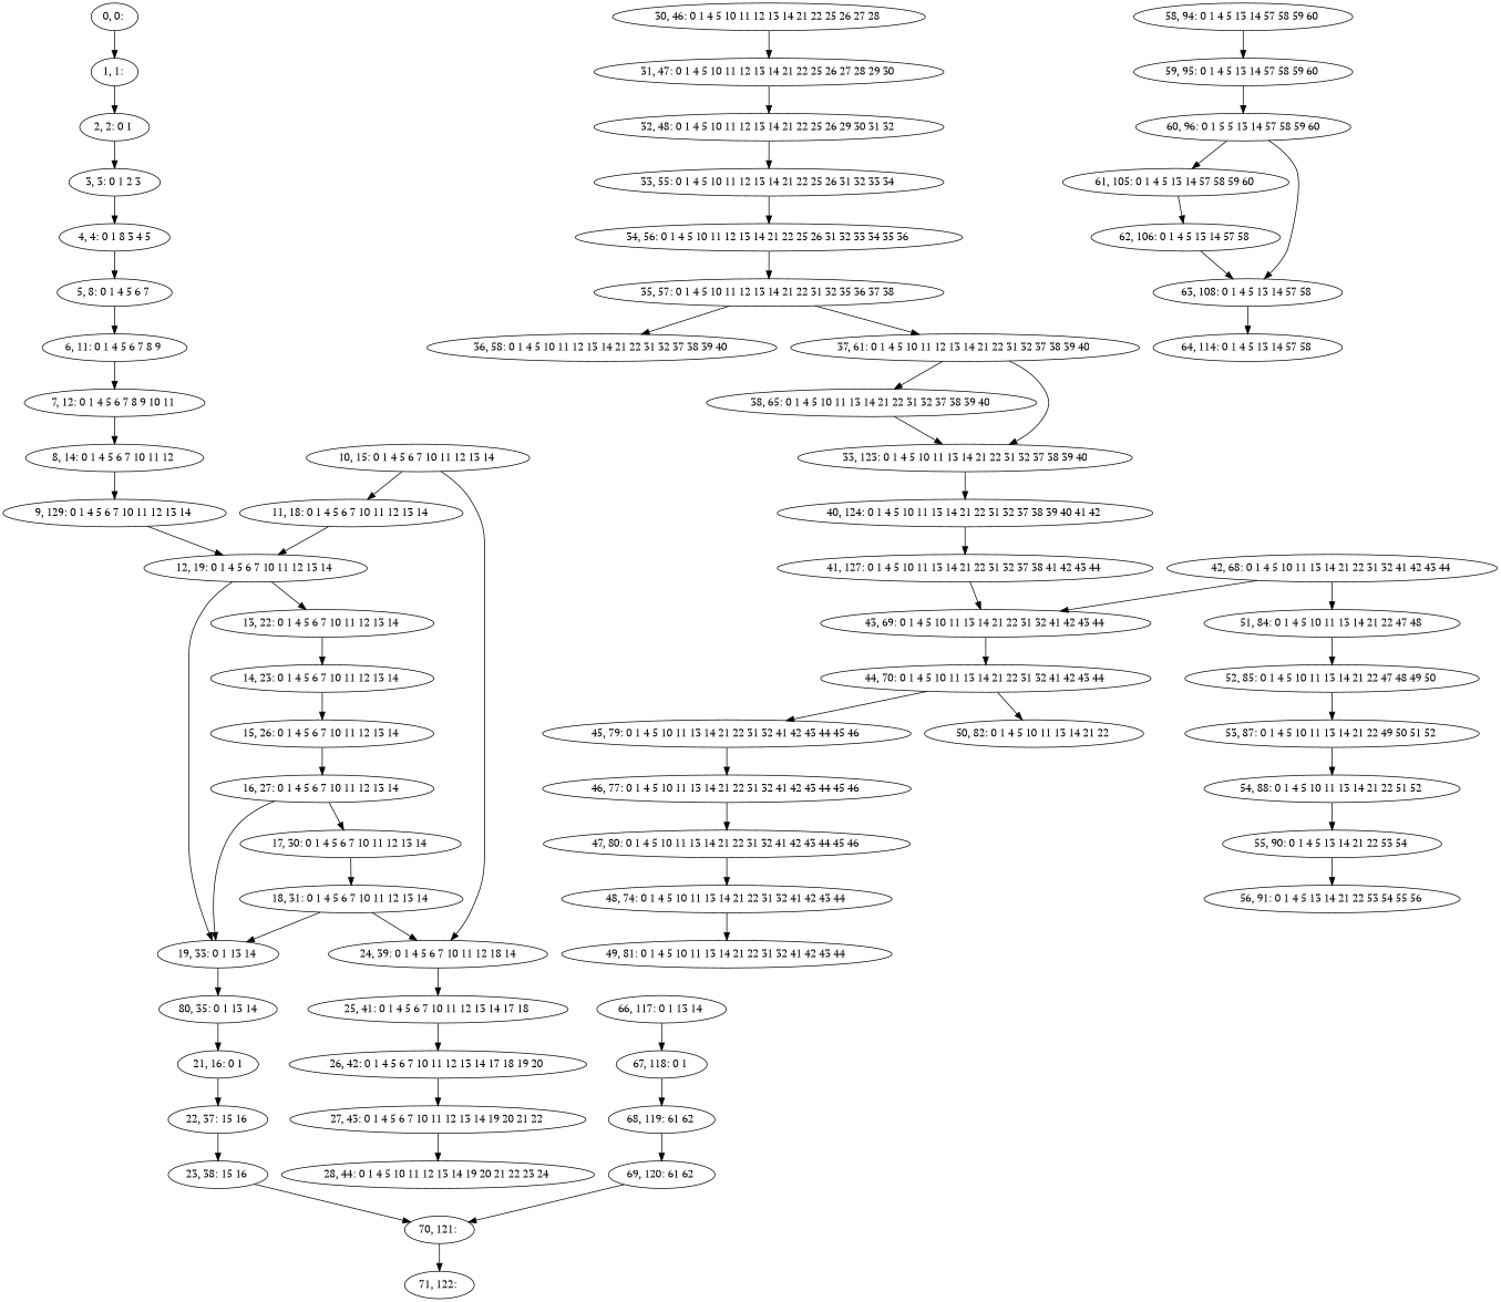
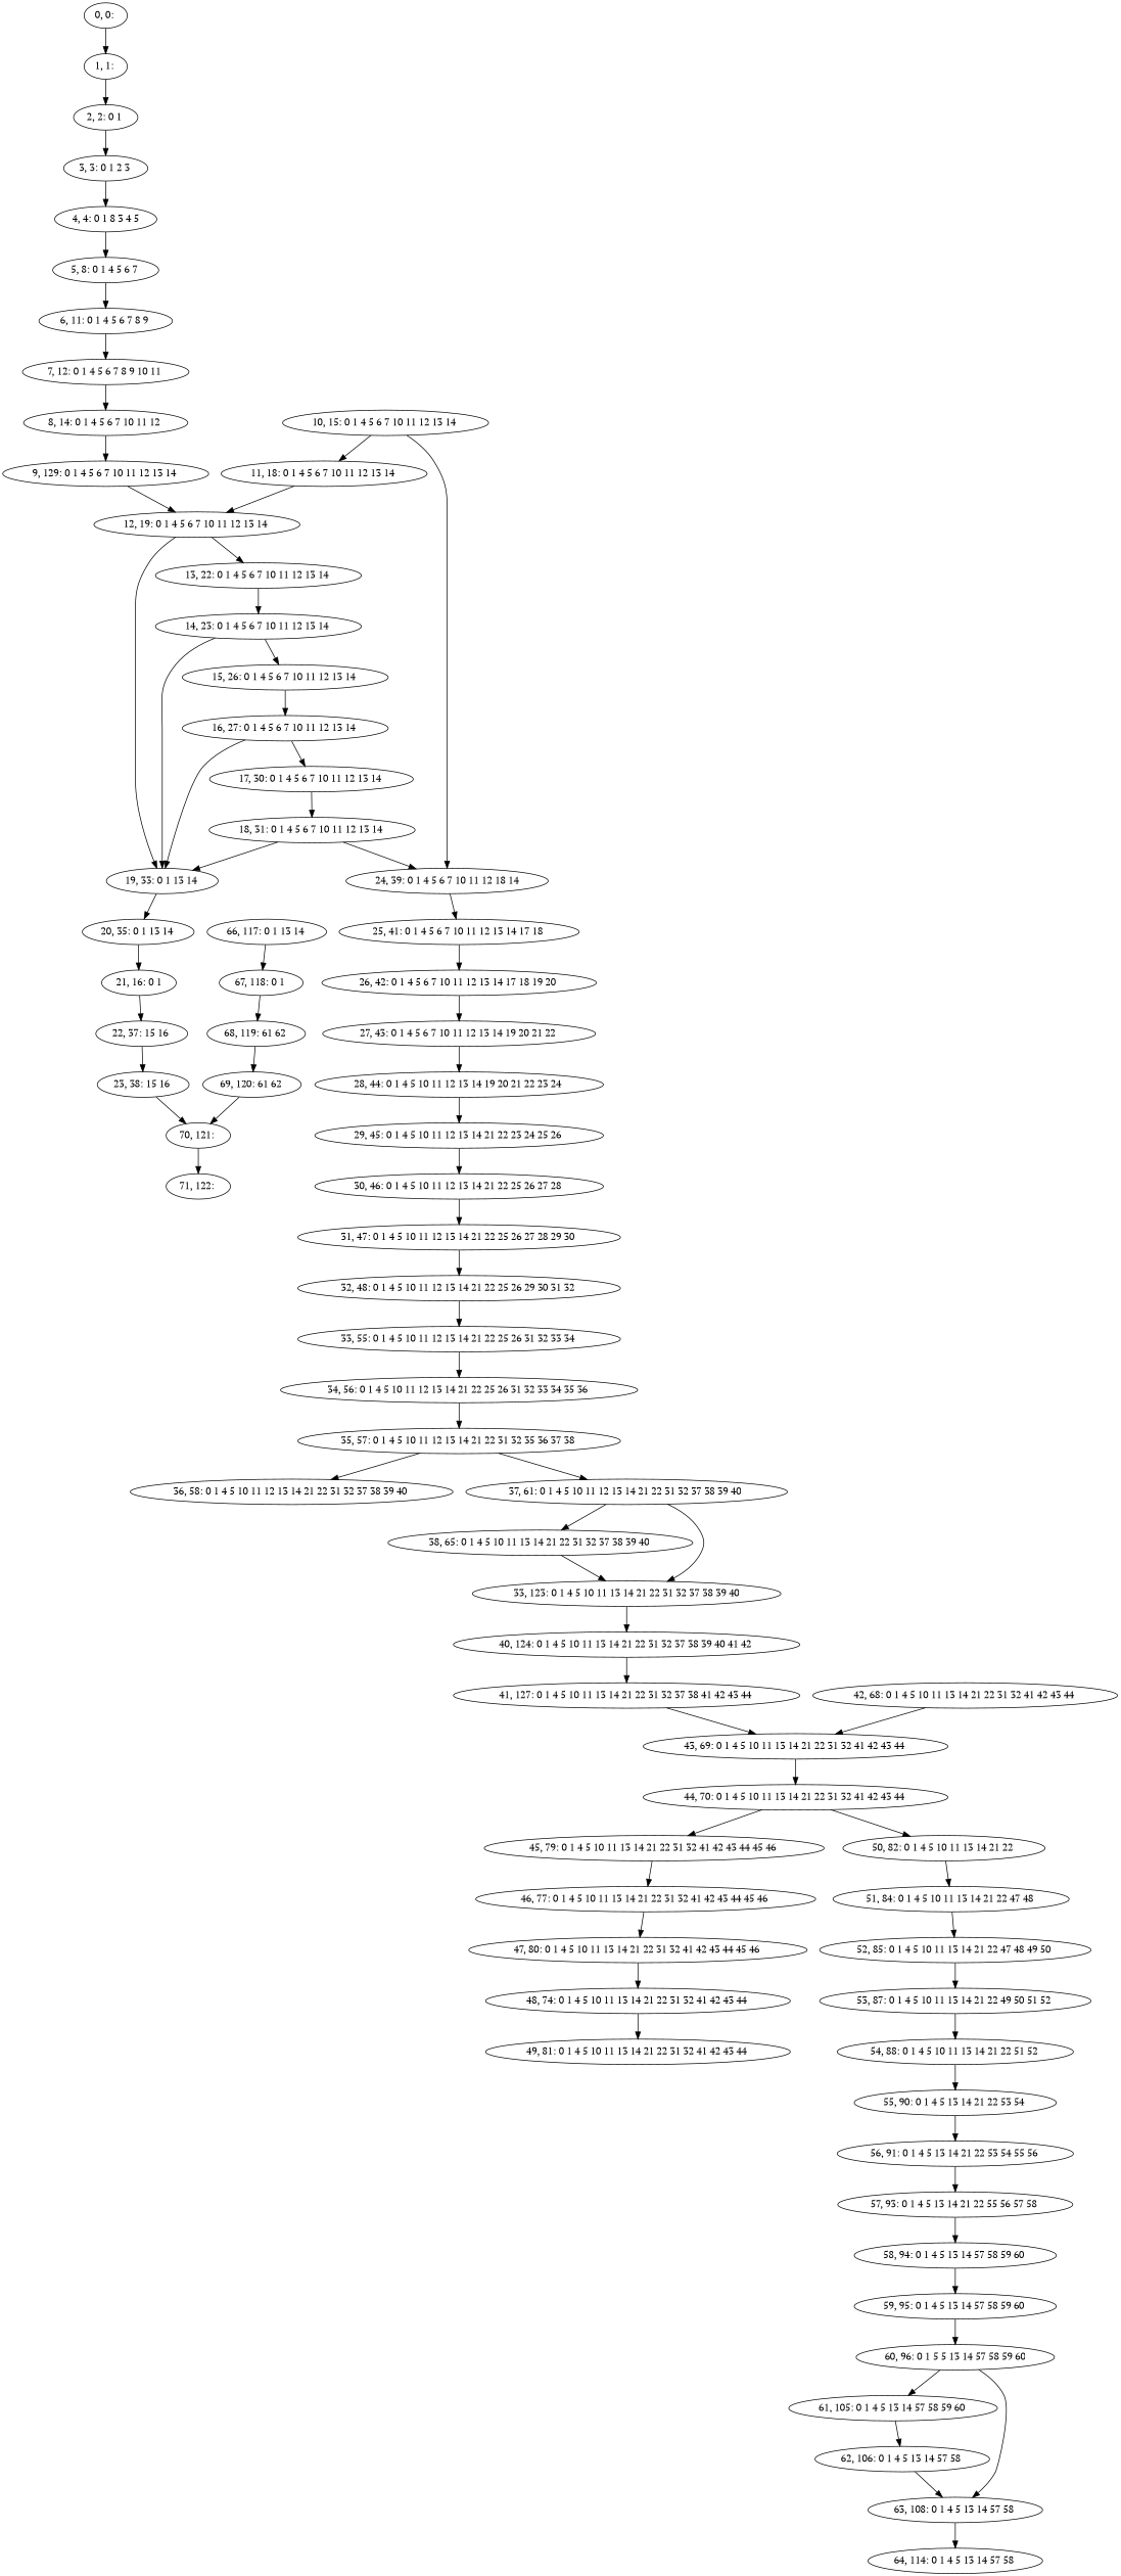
  digraph {
    fontname="PT Serif"
    node [fontname="PT Serif"]
    edge [fontname="PT Serif"]
    n1 [label="0, 0: "]
    n2 [label="1, 1: "]
    n3 [label="2, 2: 0 1 "]
    n4 [label="3, 3: 0 1 2 3 "]
    n5 [label="4, 4: 0 1 8 3 4 5"]
    n6 [label="5, 8: 0 1 4 5 6 7 "]
    n7 [label="6, 11: 0 1 4 5 6 7 8 9 "]
    n8 [label="7, 12: 0 1 4 5 6 7 8 9 10 11 "]
    n9 [label="8, 14: 0 1 4 5 6 7 10 11 12 "]
    n10 [label="9, 129: 0 1 4 5 6 7 10 11 12 13 14 "]
    n11 [label="12, 19: 0 1 4 5 6 7 10 11 12 13 14 "]
    n12 [label="10, 15: 0 1 4 5 6 7 10 11 12 13 14 "]
    n13 [label="11, 18: 0 1 4 5 6 7 10 11 12 13 14 "]
    n14 [label="24, 39: 0 1 4 5 6 7 10 11 12 18 14"]
    n15 [label="25, 41: 0 1 4 5 6 7 10 11 12 13 14 17 18 "]
    n16 [label="13, 22: 0 1 4 5 6 7 10 11 12 13 14 "]
    n17 [label="19, 33: 0 1 13 14 "]
    n18 [label="14, 23: 0 1 4 5 6 7 10 11 12 13 14 "]
-   n19 [label="80, 35: 0 1 13 14"]
+   n19 [label="20, 35: 0 1 13 14 "]
    n20 [label="15, 26: 0 1 4 5 6 7 10 11 12 13 14 "]
    n21 [label="16, 27: 0 1 4 5 6 7 10 11 12 13 14 "]
    n22 [label="17, 30: 0 1 4 5 6 7 10 11 12 13 14 "]
    n23 [label="18, 31: 0 1 4 5 6 7 10 11 12 13 14 "]
    n24 [label="21, 16: 0 1"]
    n25 [label="22, 37: 15 16 "]
    n26 [label="23, 38: 15 16 "]
    n27 [label="70, 121: "]
    n28 [label="71, 122: "]
    n29 [label="26, 42: 0 1 4 5 6 7 10 11 12 13 14 17 18 19 20 "]
    n30 [label="27, 43: 0 1 4 5 6 7 10 11 12 13 14 19 20 21 22 "]
    n31 [label="28, 44: 0 1 4 5 10 11 12 13 14 19 20 21 22 23 24 "]
+   n32 [label="29, 45: 0 1 4 5 10 11 12 13 14 21 22 23 24 25 26 "]
    n33 [label="30, 46: 0 1 4 5 10 11 12 13 14 21 22 25 26 27 28 "]
    n34 [label="31, 47: 0 1 4 5 10 11 12 13 14 21 22 25 26 27 28 29 30 "]
    n35 [label="32, 48: 0 1 4 5 10 11 12 13 14 21 22 25 26 29 30 31 32 "]
    n36 [label="33, 55: 0 1 4 5 10 11 12 13 14 21 22 25 26 31 32 33 34 "]
    n37 [label="34, 56: 0 1 4 5 10 11 12 13 14 21 22 25 26 31 32 33 34 35 36 "]
    n38 [label="35, 57: 0 1 4 5 10 11 12 13 14 21 22 31 32 35 36 37 38 "]
    n39 [label="36, 58: 0 1 4 5 10 11 12 13 14 21 22 31 32 37 38 39 40 "]
    n40 [label="37, 61: 0 1 4 5 10 11 12 13 14 21 22 31 32 37 38 39 40 "]
    n41 [label="38, 65: 0 1 4 5 10 11 13 14 21 22 31 32 37 38 39 40 "]
    n42 [label="33, 123: 0 1 4 5 10 11 13 14 21 22 31 32 37 38 39 40"]
    n43 [label="40, 124: 0 1 4 5 10 11 13 14 21 22 31 32 37 38 39 40 41 42 "]
    n44 [label="41, 127: 0 1 4 5 10 11 13 14 21 22 31 32 37 38 41 42 43 44 "]
    n45 [label="43, 69: 0 1 4 5 10 11 13 14 21 22 31 32 41 42 43 44 "]
    n46 [label="42, 68: 0 1 4 5 10 11 13 14 21 22 31 32 41 42 43 44 "]
    n47 [label="44, 70: 0 1 4 5 10 11 13 14 21 22 31 32 41 42 43 44 "]
    n48 [label="45, 79: 0 1 4 5 10 11 13 14 21 22 31 32 41 42 43 44 45 46 "]
    n49 [label="50, 82: 0 1 4 5 10 11 13 14 21 22 "]
    n50 [label="46, 77: 0 1 4 5 10 11 13 14 21 22 31 32 41 42 43 44 45 46 "]
    n51 [label="51, 84: 0 1 4 5 10 11 13 14 21 22 47 48 "]
    n52 [label="47, 80: 0 1 4 5 10 11 13 14 21 22 31 32 41 42 43 44 45 46 "]
    n53 [label="48, 74: 0 1 4 5 10 11 13 14 21 22 31 32 41 42 43 44 "]
    n54 [label="49, 81: 0 1 4 5 10 11 13 14 21 22 31 32 41 42 43 44 "]
    n55 [label="52, 85: 0 1 4 5 10 11 13 14 21 22 47 48 49 50 "]
    n56 [label="53, 87: 0 1 4 5 10 11 13 14 21 22 49 50 51 52 "]
    n57 [label="54, 88: 0 1 4 5 10 11 13 14 21 22 51 52 "]
    n58 [label="55, 90: 0 1 4 5 13 14 21 22 53 54 "]
    n59 [label="56, 91: 0 1 4 5 13 14 21 22 53 54 55 56 "]
+   n60 [label="57, 93: 0 1 4 5 13 14 21 22 55 56 57 58 "]
    n61 [label="58, 94: 0 1 4 5 13 14 57 58 59 60 "]
    n62 [label="59, 95: 0 1 4 5 13 14 57 58 59 60 "]
    n63 [label="60, 96: 0 1 5 5 13 14 57 58 59 60"]
    n64 [label="61, 105: 0 1 4 5 13 14 57 58 59 60 "]
    n65 [label="63, 108: 0 1 4 5 13 14 57 58 "]
    n66 [label="62, 106: 0 1 4 5 13 14 57 58 "]
    n67 [label="64, 114: 0 1 4 5 13 14 57 58 "]
    n68 [label="66, 117: 0 1 13 14 "]
    n69 [label="67, 118: 0 1 "]
    n70 [label="68, 119: 61 62 "]
    n71 [label="69, 120: 61 62 "]
    n1 -> n2
    n2 -> n3
    n3 -> n4
    n4 -> n5
    n5 -> n6
    n6 -> n7
    n7 -> n8
    n8 -> n9
    n9 -> n10
    n10 -> n11
    n11 -> n16
    n11 -> n17
    n12 -> n13
    n12 -> n14
    n13 -> n11
    n14 -> n15
    n15 -> n29
    n16 -> n18
    n17 -> n19
+   n18 -> n17
    n18 -> n20
    n19 -> n24
    n20 -> n21
    n21 -> n17
    n21 -> n22
    n22 -> n23
    n23 -> n14
    n23 -> n17
    n24 -> n25
    n25 -> n26
    n26 -> n27
    n27 -> n28
    n29 -> n30
    n30 -> n31
+   n31 -> n32
+   n32 -> n33
    n33 -> n34
    n34 -> n35
    n35 -> n36
    n36 -> n37
    n37 -> n38
    n38 -> n39
    n38 -> n40
    n40 -> n41
    n40 -> n42
    n41 -> n42
    n42 -> n43
    n43 -> n44
    n44 -> n45
    n45 -> n47
    n46 -> n45
    n47 -> n48
    n47 -> n49
    n48 -> n50
-   n46 -> n51
+   n49 -> n51
    n50 -> n52
    n51 -> n55
    n52 -> n53
    n53 -> n54
    n55 -> n56
    n56 -> n57
    n57 -> n58
    n58 -> n59
+   n59 -> n60
+   n60 -> n61
    n61 -> n62
    n62 -> n63
    n63 -> n64
    n63 -> n65
    n64 -> n66
    n65 -> n67
    n66 -> n65
    n68 -> n69
    n69 -> n70
    n70 -> n71
    n71 -> n27
  }
